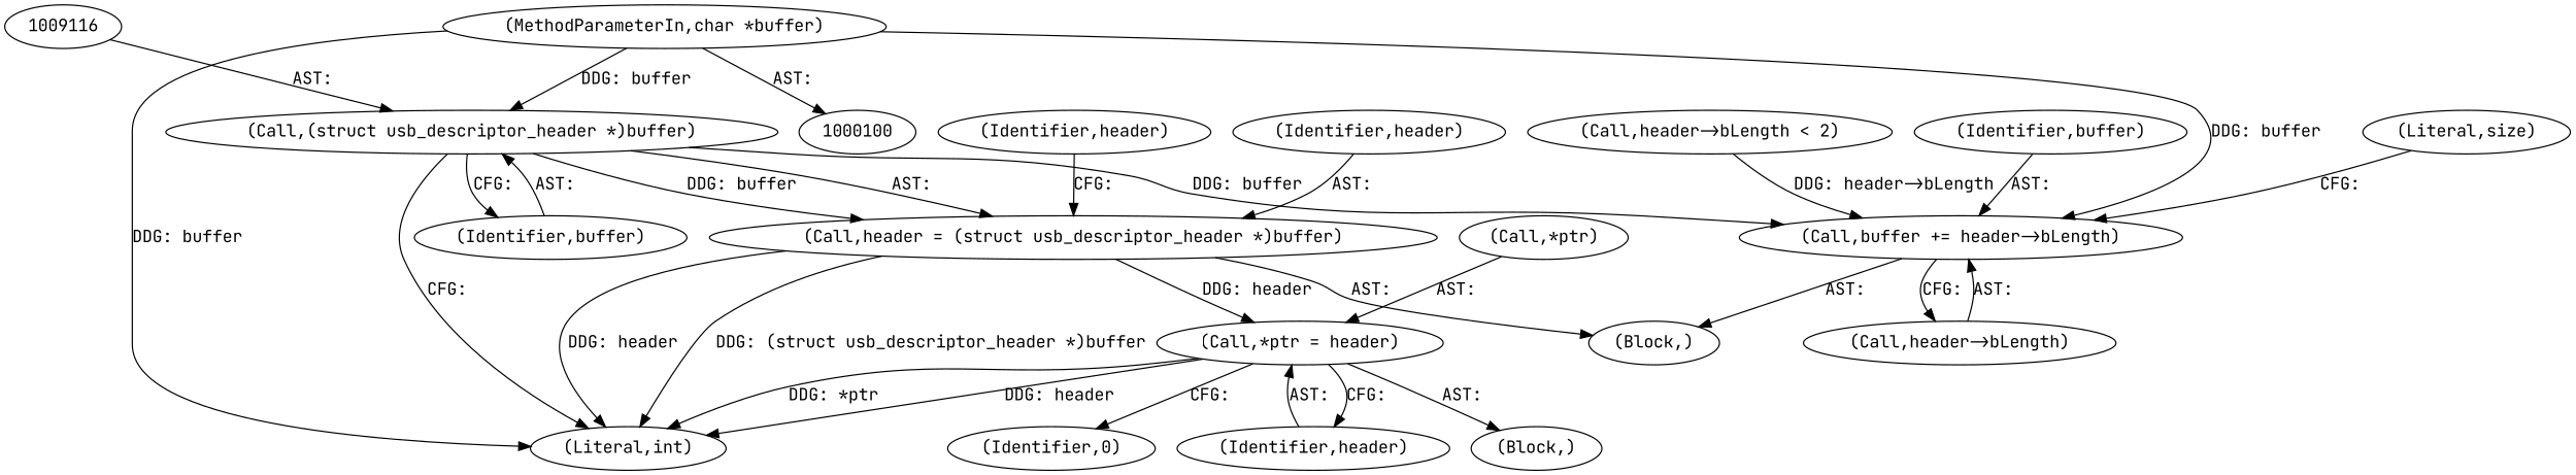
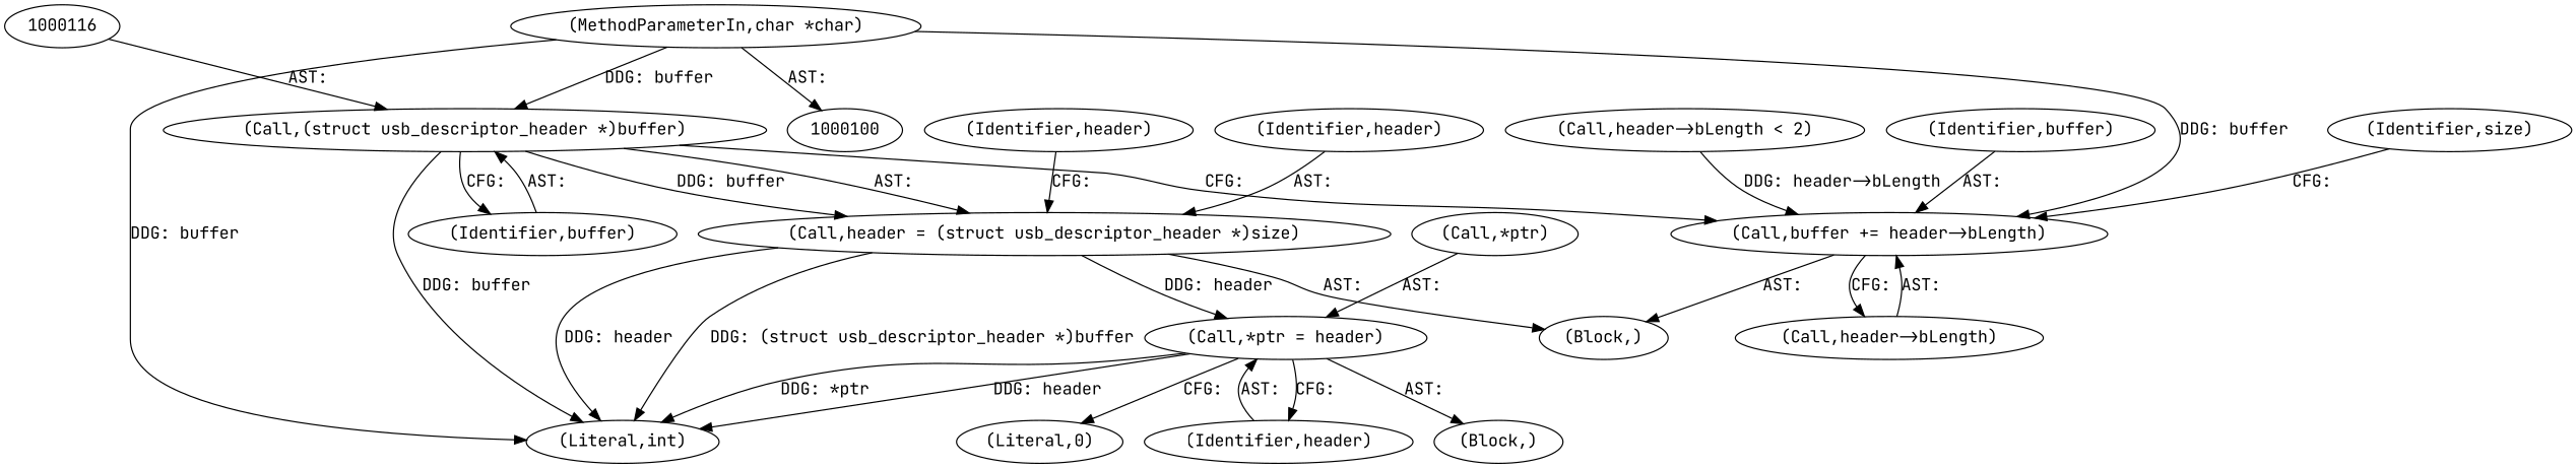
  digraph {
    fontname="JetBrains Mono"
    node [fontname="JetBrains Mono"]
    edge [fontname="JetBrains Mono"]
-   n1 [label="(MethodParameterIn,char *buffer)"]
+   n1 [label="(MethodParameterIn,char *char)"]
    n2 [label="(Call,(struct usb_descriptor_header *)buffer)"]
    n3 [label="(Call,buffer += header->bLength)"]
    n4 [label="(Literal,int)"]
    1000100
-   n6 [label="(Call,header = (struct usb_descriptor_header *)buffer)"]
+   n6 [label="(Call,header = (struct usb_descriptor_header *)size)"]
    n7 [label="(Identifier,buffer)"]
    n8 [label="(Block,)"]
    n9 [label="(Call,header->bLength)"]
    n10 [label="(Call,*ptr = header)"]
    n11 [label="(Block,)"]
    n12 [label="(Identifier,header)"]
-   n13 [label="(Identifier,0)"]
+   n13 [label="(Literal,0)"]
    n14 [label="(Call,*ptr)"]
-   n15 [label="(Literal,size)"]
+   n15 [label="(Identifier,size)"]
    n16 [label="(Call,header->bLength < 2)"]
    n17 [label="(Identifier,header)"]
    n18 [label="(Identifier,header)"]
    n19 [label="(Identifier,buffer)"]
-   1000116 [label=1009116]
+   1000116
    n1 -> n2 [label="DDG: buffer"]
    n1 -> n3 [label="DDG: buffer"]
    n1 -> n4 [label="DDG: buffer"]
    n1 -> 1000100 [label="AST: "]
-   n2 -> n3 [label="DDG: buffer"]
-   n2 -> n4 [label="CFG: "]
+   n2 -> n3 [label="CFG: "]
+   n2 -> n4 [label="DDG: buffer"]
    n2 -> n6 [label="AST: "]
    n2 -> n6 [label="DDG: buffer"]
    n2 -> n7 [label="CFG: "]
    n3 -> n8 [label="AST: "]
    n3 -> n9 [label="CFG: "]
    n6 -> n4 [label="DDG: header"]
    n6 -> n4 [label="DDG: (struct usb_descriptor_header *)buffer"]
    n6 -> n8 [label="AST: "]
    n6 -> n10 [label="DDG: header"]
    n7 -> n2 [label="AST: "]
    n9 -> n3 [label="AST: "]
    n10 -> n4 [label="DDG: *ptr"]
    n10 -> n4 [label="DDG: header"]
    n10 -> n11 [label="AST: "]
    n10 -> n12 [label="CFG: "]
    n10 -> n13 [label="CFG: "]
    n12 -> n10 [label="AST: "]
    n14 -> n10 [label="AST: "]
    n15 -> n3 [label="CFG: "]
    n16 -> n3 [label="DDG: header->bLength"]
    n17 -> n6 [label="AST: "]
    n18 -> n6 [label="CFG: "]
    n19 -> n3 [label="AST: "]
    1000116 -> n2 [label="AST: "]
  }
